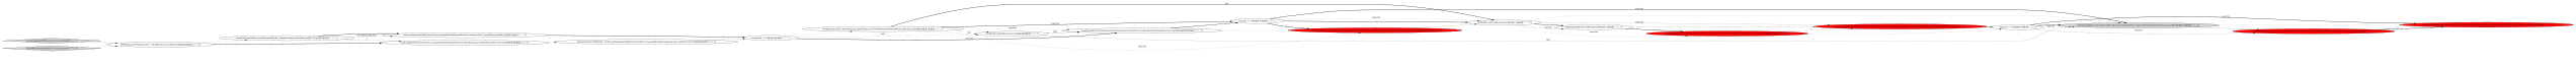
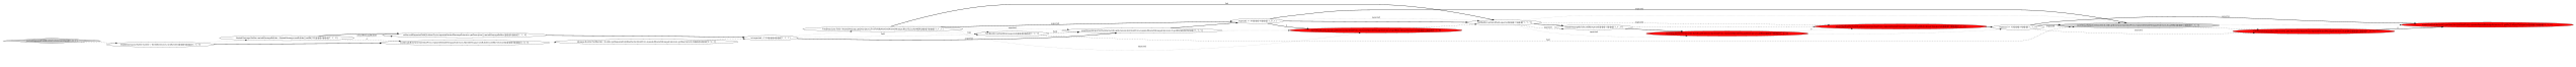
  digraph {
    fontname=Ubuntu
    rankdir=LR
    node [fillcolor=white fontname=Ubuntu shape=ellipse style=filled]
    edge [fontname=Ubuntu style=dotted]
    n1 [label="int expected = 7432@@@6@@@['1', '1', '1']"]
    n2 [label="assertEquals(expected,builder.build().getExtension(UnittestProto.repeatedNestedMessageExtension,0).getBb())@@@9@@@['1', '1', '1']"]
    n3 [label="fieldBuilder.setField(field,expected)@@@8@@@['1', '1', '1']"]
    n4 [label="FieldDescriptor field = NestedMessage.getDescriptor().findFieldByNumber(NestedMessage.BB_FIELD_NUMBER)@@@7@@@['1', '1', '1']"]
    n5 [fillcolor=red label="assertThat(builder.build().getExtension(UnittestProto.repeatedNestedMessageExtension,0).getBb()).isEqualTo(expected)@@@10@@@['0', '1', '0']"]
    n6 [label="expected += 100@@@10@@@['1', '0', '1']"]
    n7 [fillcolor=lightgray label="assertEquals(expected,builder.build().getExtension(UnittestProto.repeatedNestedMessageExtension,0).getBb())@@@12@@@['1', '1', '1']"]
    n8 [label="fieldBuilder.setField(field,expected)@@@11@@@['1', '1', '1']"]
    n9 [label="TestAllExtensions.Builder builder = TestAllExtensions.newBuilder()@@@3@@@['1', '1', '1']"]
    n10 [label="NestedMessage.Builder nestedMessageBuilder = NestedMessage.newBuilder().setBb(123)@@@4@@@['1', '1', '0']"]
    n11 [label="builder.addExtension(UnittestProto.repeatedNestedMessageExtension,NestedMessage.newBuilder().setBb(123).build())@@@4@@@['0', '0', '1']"]
    n12 [label="builder.addRepeatedField(UnittestProto.repeatedNestedMessageExtension.getDescriptor(),nestedMessageBuilder)@@@5@@@['1', '1', '0']"]
    n13 [label="Message.Builder fieldBuilder = builder.getRepeatedFieldBuilder(UnittestProto.repeatedNestedMessageExtension.getDescriptor(),0)@@@5@@@['0', '0', '1']"]
    n14 [fillcolor=red label="assertThat(builder.build().getExtension(UnittestProto.repeatedNestedMessageExtension,0).getBb()).isEqualTo(expected)@@@13@@@['0', '1', '0']"]
    n15 [label="nestedMessageBuilder.setBb(expected)@@@12@@@['1', '1', '0']"]
    n16 [fillcolor=red label="assertEquals(expected,builder.build().getExtension(UnittestProto.repeatedNestedMessageExtension,0).getBb())@@@13@@@['1', '0', '0']"]
    n17 [label="expected += 100@@@14@@@['1', '1', '0']"]
    n18 [fillcolor=red label="assertThat(builder.build().getExtension(UnittestProto.repeatedNestedMessageExtension,0).getBb()).isEqualTo(expected)@@@16@@@['0', '1', '0']"]
    n19 [fillcolor=red label="assertEquals(expected,builder.build().getExtension(UnittestProto.repeatedNestedMessageExtension,0).getBb())@@@16@@@['1', '0', '0']"]
    n20 [fillcolor=lightgray label="testGetRepeatedFieldBuilderForExtensionField['0', '0', '1']" shape=diamond]
-   n21 [fillcolor=lightgray label="testGetRepeatedFieldBuilderForExistingBuilder['1', '0', '0']" shape=diamond]
    n1 -> n2 [label=expected style=bold]
    n1 -> n3 [label=field]
    n1 -> n4
    n2 -> n5
    n2 -> n6 [style=bold]
    n3 -> n2 [label=field style=dashed]
    n3 -> n2
    n3 -> n7 [label=field style=dashed]
    n4 -> n2 [label=expected]
    n4 -> n3
    n4 -> n3 [label=field]
    n4 -> n5 [label=expected]
    n4 -> n6 [label=expected style=bold]
    n4 -> n8 [label=field style=bold]
    n5 -> n8 [style=dashed]
    n6 -> n5 [label=0 style=bold]
    n6 -> n7 [label=expected style=bold]
    n6 -> n8 [style=bold]
    n6 -> n8 [label=expected]
    n7 -> n18
    n7 -> n19 [style=dashed]
    n8 -> n7
    n8 -> n14 [label=expected style=dashed]
    n8 -> n15 [label=expected style=dashed]
    n8 -> n15 [style=bold]
    n8 -> n16 [label=expected]
    n9 -> n10
    n9 -> n11 [style=bold]
    n10 -> n11 [label=0 style=dashed]
    n10 -> n12 [label=nestedMessageBuilder]
    n10 -> n12 [style=bold]
    n11 -> n13
    n12 -> n1 [style=bold]
    n13 -> n1 [style=dashed]
    n14 -> n17 [style=bold]
    n15 -> n14 [style=dashed]
    n15 -> n16 [style=bold]
    n16 -> n14 [label=0]
    n16 -> n17
    n17 -> n7 [label=expected]
    n17 -> n7 [style=bold]
    n17 -> n18 [label=expected style=bold]
    n17 -> n19 [label=expected style=dashed]
    n19 -> n18 [label=0 style=bold]
    n20 -> n9 [style=dashed]
-   n21 -> n9
  }
